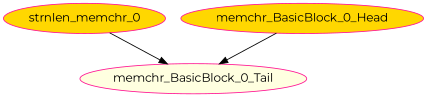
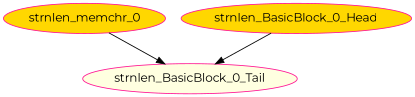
  digraph {
    fontname=Montserrat
    node [color=deeppink fillcolor=gold fontname=Montserrat style=filled]
    edge [fontname=Montserrat]
-   strnlen_BasicBlock_0_Tail [fillcolor=lightyellow label=memchr_BasicBlock_0_Tail]
+   strnlen_BasicBlock_0_Tail [fillcolor=lightyellow]
    strnlen_memchr_0
-   strnlen_BasicBlock_0_Head [label=memchr_BasicBlock_0_Head]
+   strnlen_BasicBlock_0_Head
    strnlen_memchr_0 -> strnlen_BasicBlock_0_Tail
    strnlen_BasicBlock_0_Head -> strnlen_BasicBlock_0_Tail
  }
